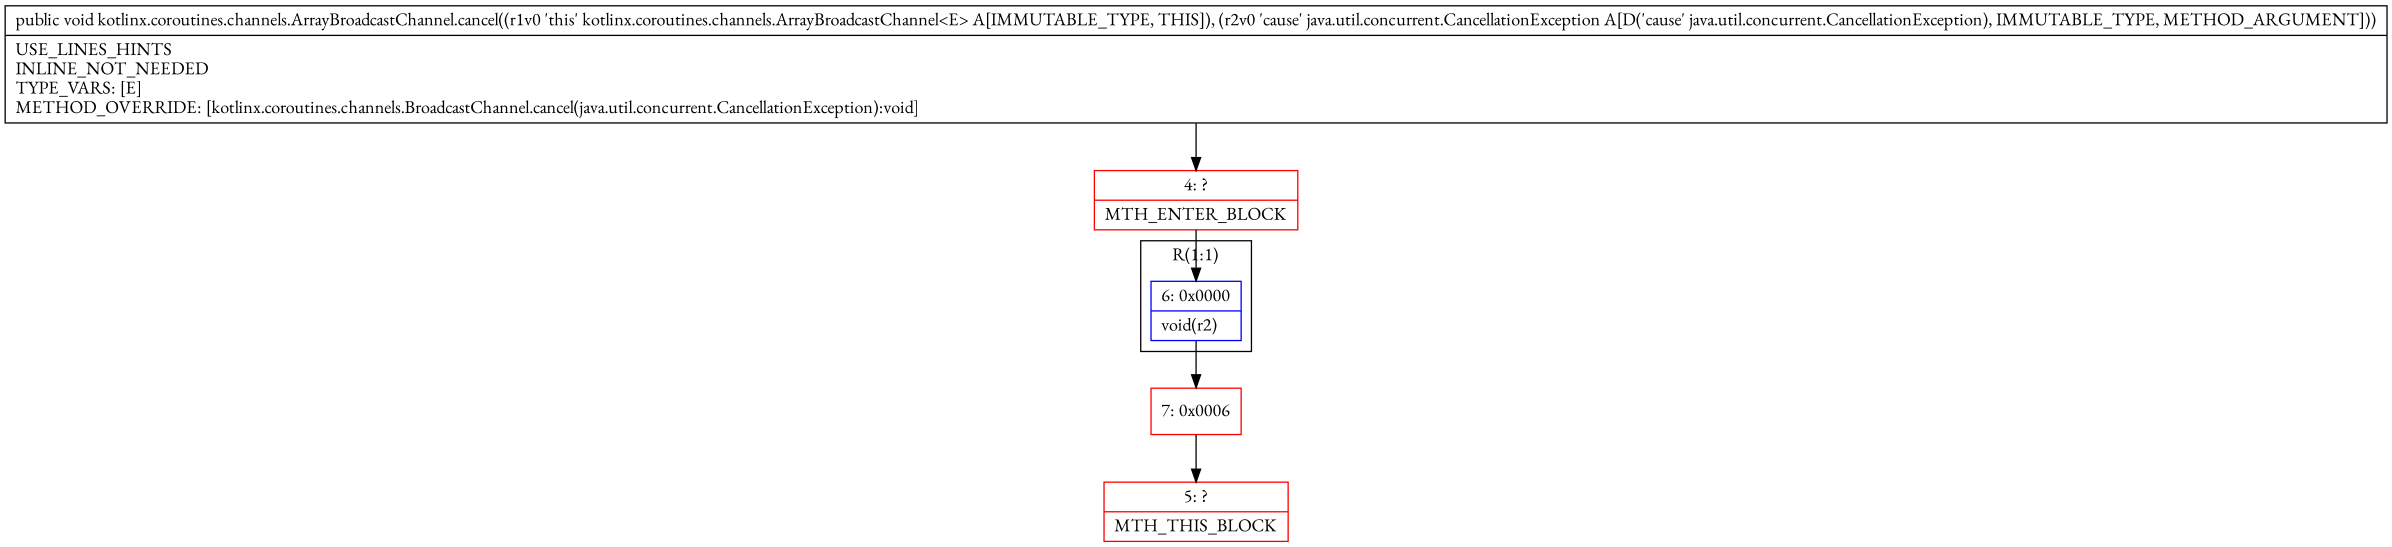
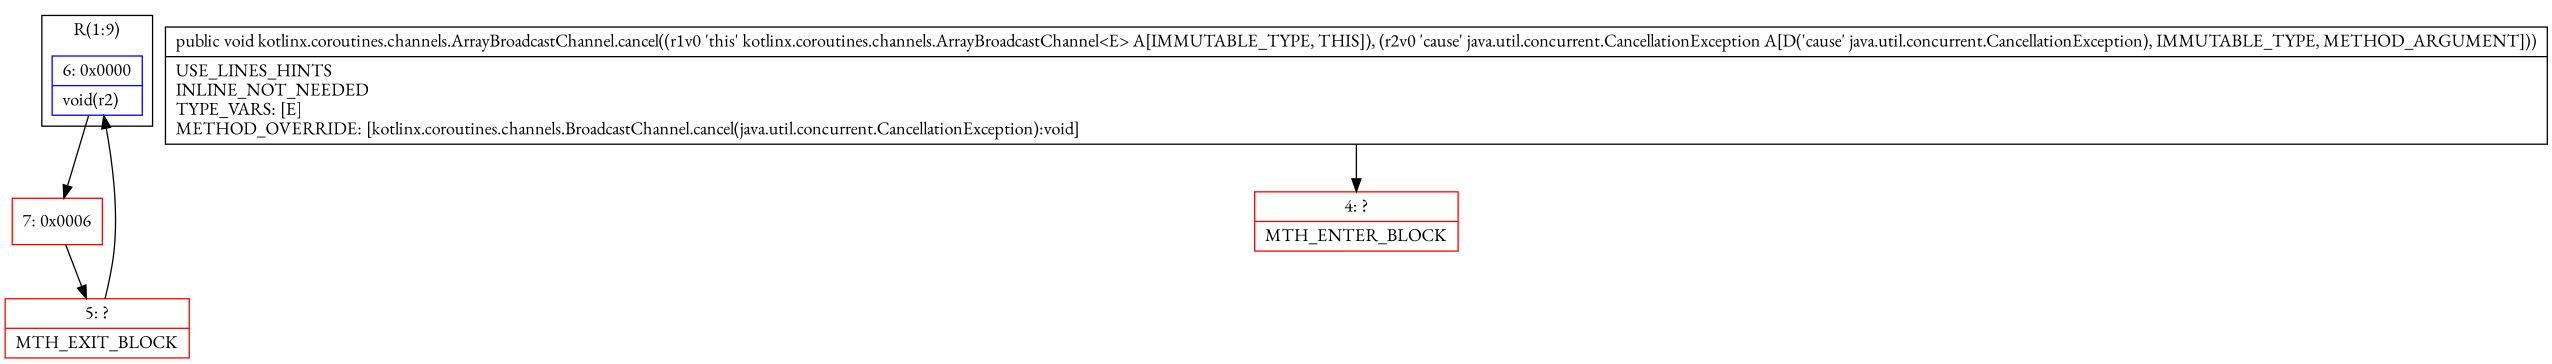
  digraph {
    fontname="EB Garamond"
    node [color=red fontname="EB Garamond" shape=record]
    edge [fontname="EB Garamond"]
    n1 [color=blue label="{6\:\ 0x0000|void(r2)\l}"]
    n2 [label="{7\:\ 0x0006}"]
-   n3 [label="{5\:\ ?|MTH_THIS_BLOCK\l}"]
+   n3 [label="{5\:\ ?|MTH_EXIT_BLOCK\l}"]
    n4 [label="{4\:\ ?|MTH_ENTER_BLOCK\l}"]
    n5 [label="{public void kotlinx.coroutines.channels.ArrayBroadcastChannel.cancel((r1v0 'this' kotlinx.coroutines.channels.ArrayBroadcastChannel\<E\> A[IMMUTABLE_TYPE, THIS]), (r2v0 'cause' java.util.concurrent.CancellationException A[D('cause' java.util.concurrent.CancellationException), IMMUTABLE_TYPE, METHOD_ARGUMENT]))  | USE_LINES_HINTS\lINLINE_NOT_NEEDED\lTYPE_VARS: [E]\lMETHOD_OVERRIDE: [kotlinx.coroutines.channels.BroadcastChannel.cancel(java.util.concurrent.CancellationException):void]\l}" color=""]
    subgraph cluster_1 {
-     label="R(1:1)"
+     label="R(1:9)"
      n1
    }
    n1 -> n2
    n2 -> n3
-   n4 -> n1
+   n3 -> n1
    n5 -> n4
  }
